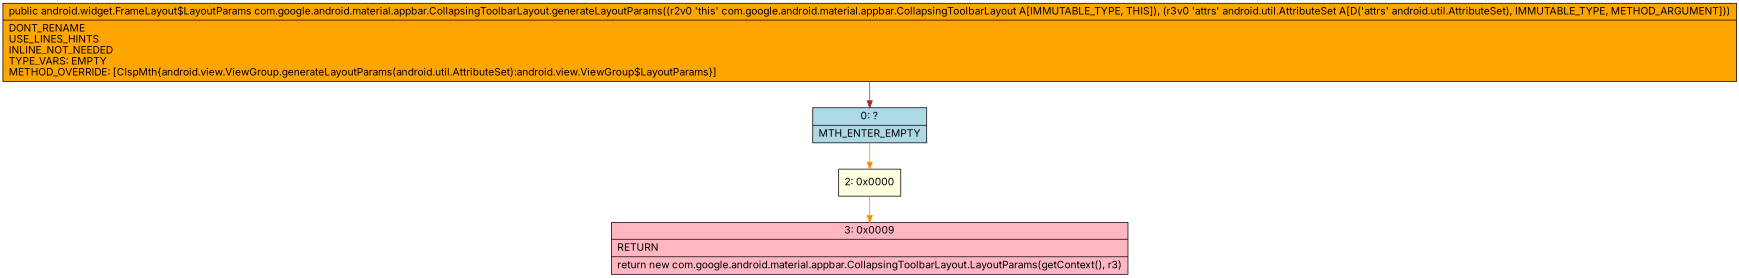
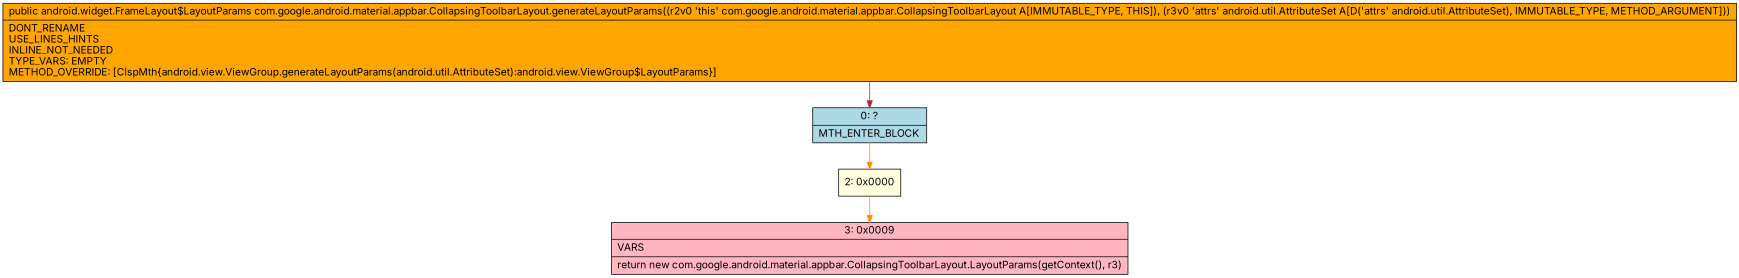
  digraph {
    fontname=Inter
    node [fontname=Inter shape=record style=filled]
    edge [color=darkorange fontname=Inter]
-   n1 [fillcolor=lightblue label="{0\:\ ?|MTH_ENTER_EMPTY\l}"]
+   n1 [fillcolor=lightblue label="{0\:\ ?|MTH_ENTER_BLOCK\l}"]
    n2 [fillcolor=lightyellow label="{2\:\ 0x0000}"]
-   n3 [fillcolor=lightpink label="{3\:\ 0x0009|RETURN\l|return new com.google.android.material.appbar.CollapsingToolbarLayout.LayoutParams(getContext(), r3)\l}"]
+   n3 [fillcolor=lightpink label="{3\:\ 0x0009|VARS\l|return new com.google.android.material.appbar.CollapsingToolbarLayout.LayoutParams(getContext(), r3)\l}"]
    n4 [fillcolor=orange label="{public android.widget.FrameLayout$LayoutParams com.google.android.material.appbar.CollapsingToolbarLayout.generateLayoutParams((r2v0 'this' com.google.android.material.appbar.CollapsingToolbarLayout A[IMMUTABLE_TYPE, THIS]), (r3v0 'attrs' android.util.AttributeSet A[D('attrs' android.util.AttributeSet), IMMUTABLE_TYPE, METHOD_ARGUMENT]))  | DONT_RENAME\lUSE_LINES_HINTS\lINLINE_NOT_NEEDED\lTYPE_VARS: EMPTY\lMETHOD_OVERRIDE: [ClspMth\{android.view.ViewGroup.generateLayoutParams(android.util.AttributeSet):android.view.ViewGroup$LayoutParams\}]\l}"]
    n1 -> n2
    n2 -> n3
    n4 -> n1 [color=brown]
  }
